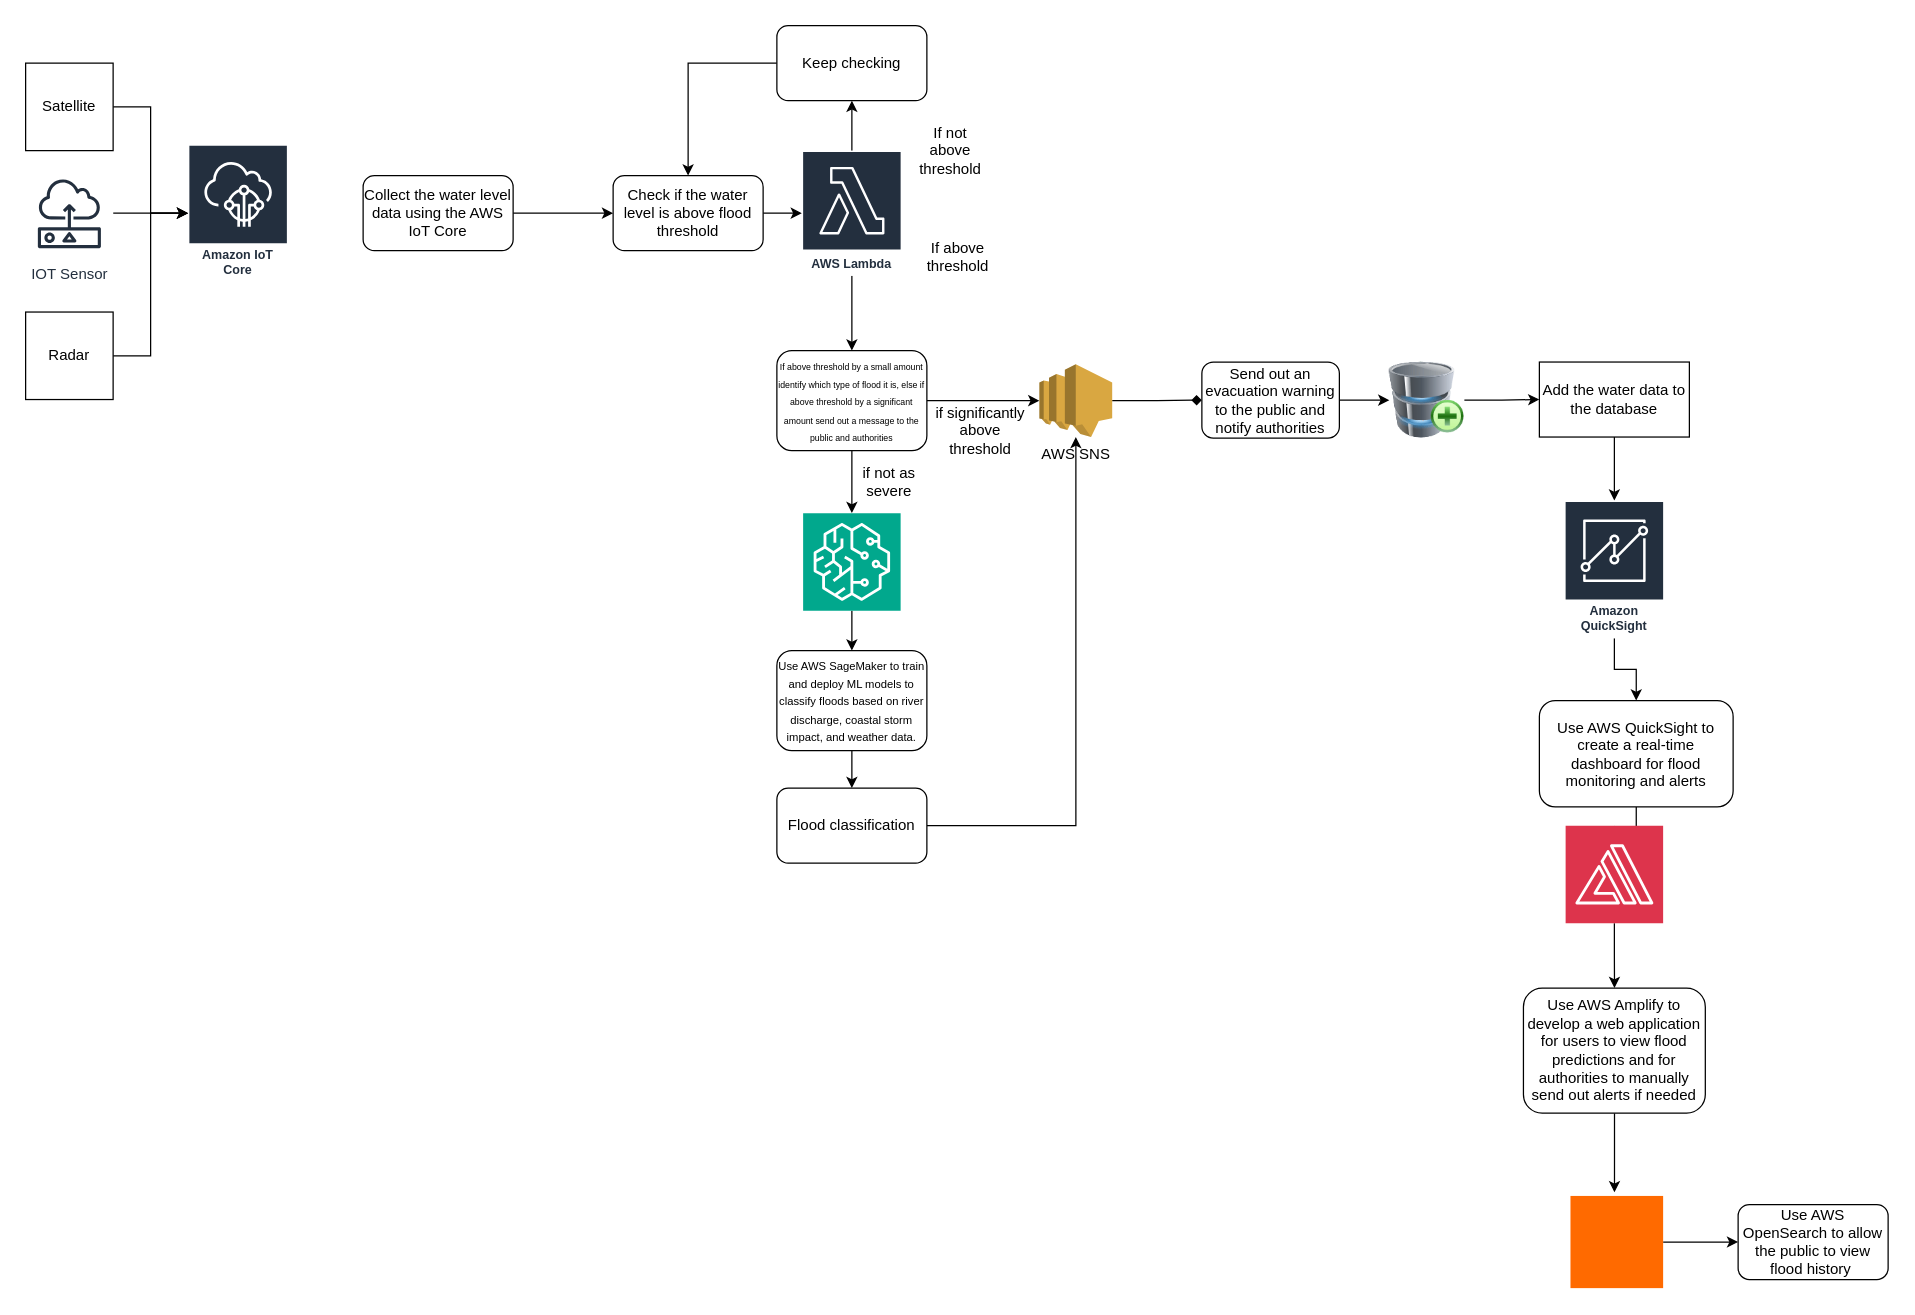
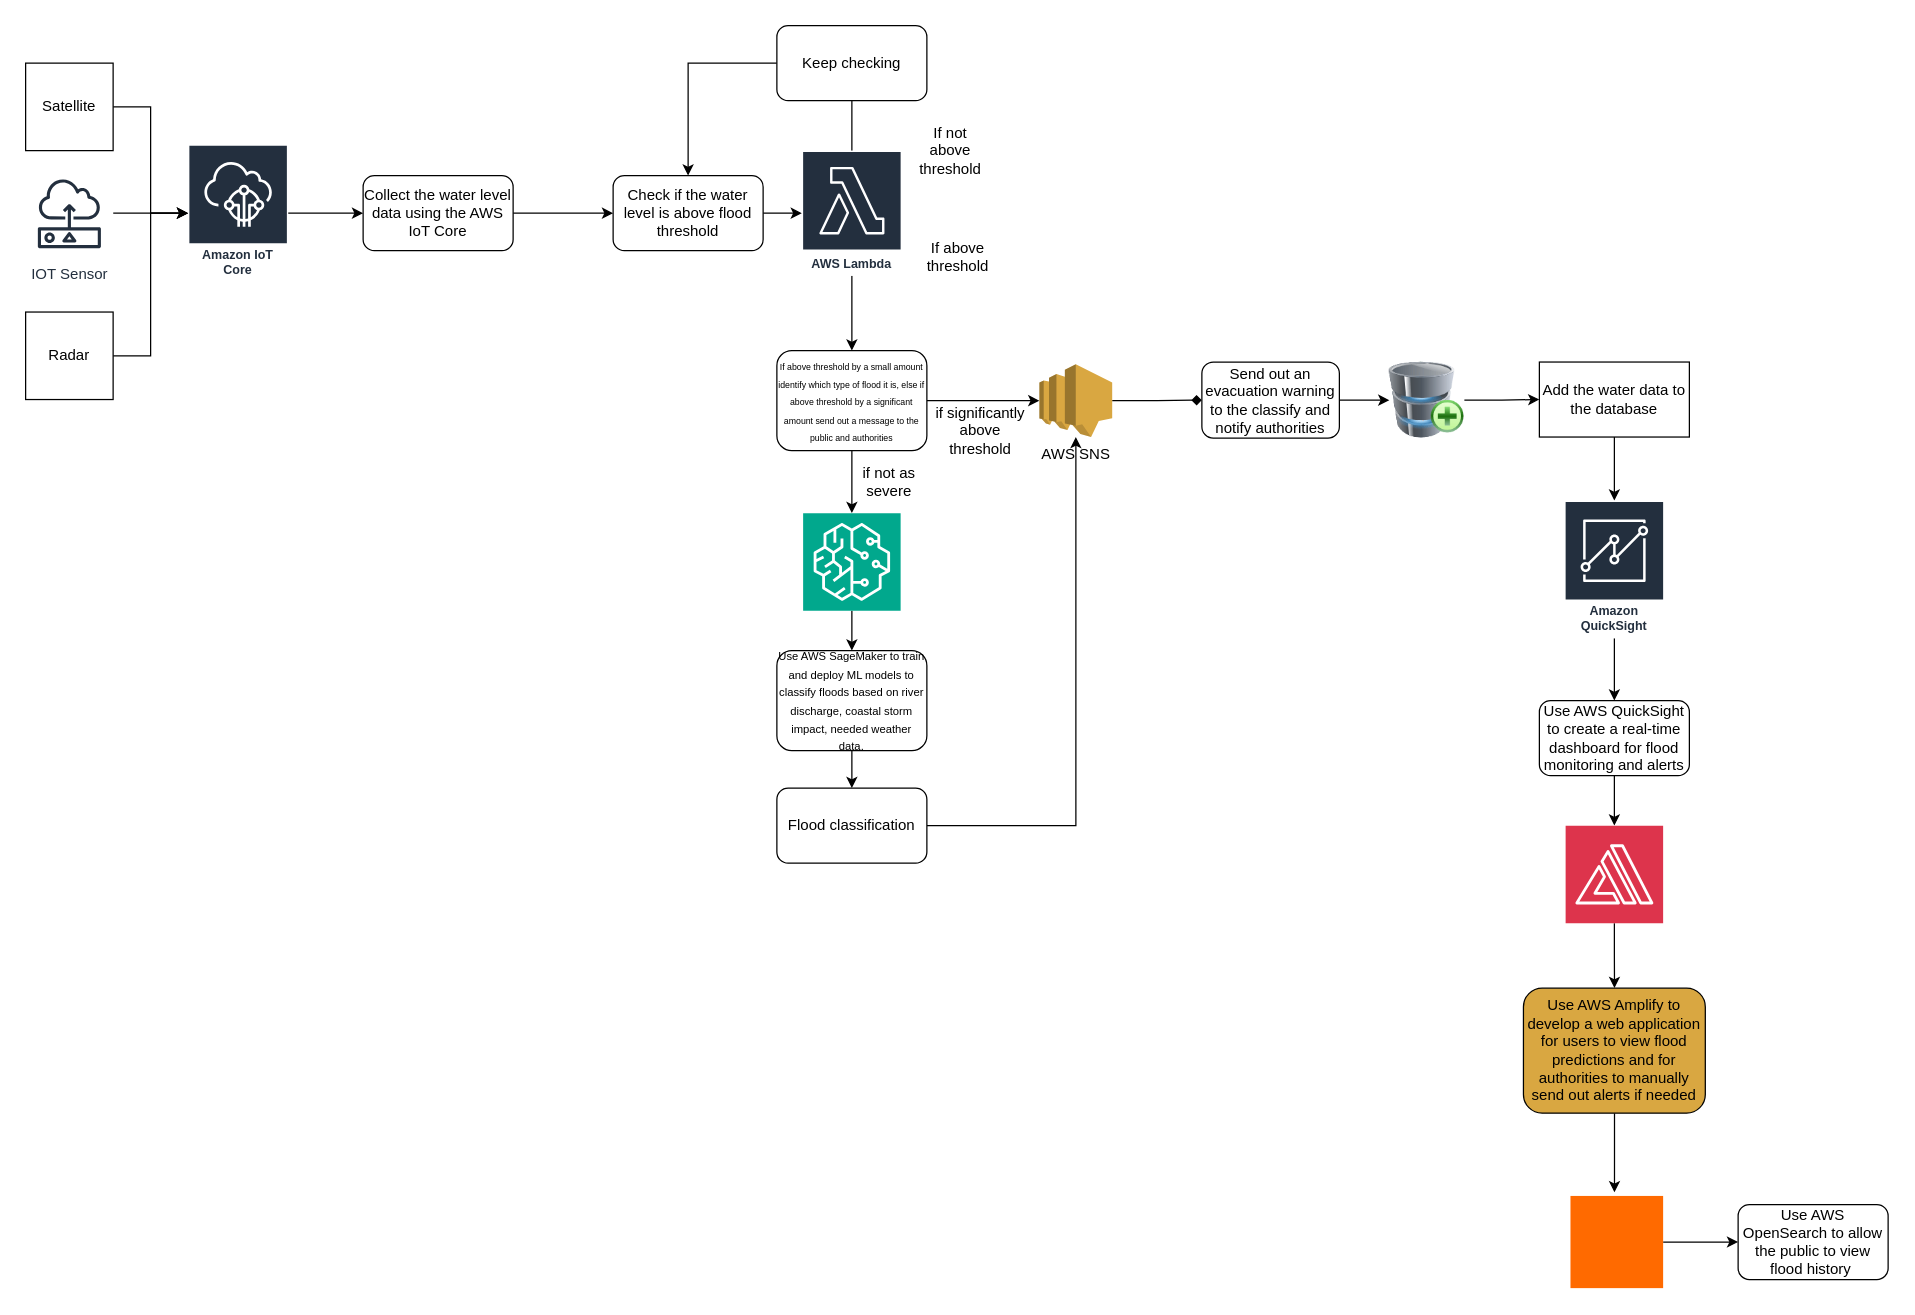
  <mxCell id="0" />
  <mxCell id="1" parent="0" />
  <mxCell id="2" style="edgeStyle=orthogonalEdgeStyle;rounded=0;orthogonalLoop=1;jettySize=auto;html=1;" parent="1" source="3" target="25" edge="1"><mxGeometry relative="1" as="geometry"><mxPoint x="150" y="170" as="targetPoint" /></mxGeometry></mxCell>
  <mxCell id="3" value="IOT Sensor" style="sketch=0;outlineConnect=0;fontColor=#232F3E;gradientColor=none;strokeColor=#232F3E;fillColor=#ffffff;dashed=0;verticalLabelPosition=bottom;verticalAlign=top;align=center;html=1;fontSize=12;fontStyle=0;aspect=fixed;shape=mxgraph.aws4.resourceIcon;resIcon=mxgraph.aws4.sensor;" parent="1" vertex="1"><mxGeometry y="135" width="70" height="70" as="geometry" x="20" /></mxCell>
  <mxCell id="4" style="edgeStyle=orthogonalEdgeStyle;rounded=0;orthogonalLoop=1;jettySize=auto;html=1;entryX=0;entryY=0.5;entryDx=0;entryDy=0;entryPerimeter=0;" parent="1" source="5" target="25" edge="1"><mxGeometry relative="1" as="geometry"><mxPoint x="230" y="240" as="targetPoint" /></mxGeometry></mxCell>
  <mxCell id="5" value="Radar" style="whiteSpace=wrap;html=1;aspect=fixed;" parent="1" vertex="1"><mxGeometry y="249.13" width="70" height="70" as="geometry" x="20" /></mxCell>
  <mxCell id="6" style="edgeStyle=orthogonalEdgeStyle;rounded=0;orthogonalLoop=1;jettySize=auto;html=1;entryX=0;entryY=0.5;entryDx=0;entryDy=0;entryPerimeter=0;" parent="1" source="7" target="25" edge="1"><mxGeometry relative="1" as="geometry"><mxPoint x="145" y="160" as="targetPoint" /></mxGeometry></mxCell>
  <mxCell id="7" value="Satellite" style="whiteSpace=wrap;html=1;aspect=fixed;" parent="1" vertex="1"><mxGeometry y="50" width="70" height="70" as="geometry" x="20" /></mxCell>
  <mxCell id="8" style="edgeStyle=orthogonalEdgeStyle;rounded=0;orthogonalLoop=1;jettySize=auto;html=1;" parent="1" source="9" target="38" edge="1"><mxGeometry relative="1" as="geometry"><mxPoint x="650" y="170" as="targetPoint" /></mxGeometry></mxCell>
  <mxCell id="9" value="Check if the water level is above flood threshold" style="rounded=1;whiteSpace=wrap;html=1;" parent="1" vertex="1"><mxGeometry x="490" y="140" width="120" height="60" as="geometry" /></mxCell>
  <mxCell id="10" style="edgeStyle=orthogonalEdgeStyle;rounded=0;orthogonalLoop=1;jettySize=auto;html=1;" parent="1" source="11" target="9" edge="1"><mxGeometry relative="1" as="geometry" /></mxCell>
  <mxCell id="11" value="Keep checking" style="rounded=1;whiteSpace=wrap;html=1;glass=0;shadow=0;" parent="1" vertex="1"><mxGeometry x="621" y="20" width="120" height="60" as="geometry" /></mxCell>
  <mxCell id="12" style="edgeStyle=orthogonalEdgeStyle;rounded=0;orthogonalLoop=1;jettySize=auto;html=1;" parent="1" source="14" target="16" edge="1"><mxGeometry relative="1" as="geometry"><mxPoint x="791" y="320" as="targetPoint" /></mxGeometry></mxCell>
  <mxCell id="13" style="edgeStyle=orthogonalEdgeStyle;rounded=0;orthogonalLoop=1;jettySize=auto;html=1;entryX=0.5;entryY=0;entryDx=0;entryDy=0;entryPerimeter=0;" parent="1" source="14" target="33" edge="1"><mxGeometry relative="1" as="geometry"><mxPoint x="681" y="410" as="targetPoint" /></mxGeometry></mxCell>
  <mxCell id="14" value="&lt;font style=&quot;font-size: 7px;&quot;&gt;If above threshold by a small amount&lt;/font&gt;&lt;div&gt;&lt;font style=&quot;font-size: 7px;&quot;&gt;identify which type of flood it is, else if above threshold by a significant amount send out a message to the public and authorities&lt;/font&gt;&lt;/div&gt;" style="rounded=1;whiteSpace=wrap;html=1;align=center;" parent="1" vertex="1"><mxGeometry x="621" y="280" width="120" height="80" as="geometry" /></mxCell>
  <mxCell id="15" style="edgeStyle=orthogonalEdgeStyle;rounded=0;orthogonalLoop=1;jettySize=auto;html=1;endArrow=diamond;" parent="1" source="16" target="18" edge="1"><mxGeometry relative="1" as="geometry"><mxPoint x="891" y="320.005" as="targetPoint" /></mxGeometry></mxCell>
  <mxCell id="16" value="AWS SNS" style="outlineConnect=0;dashed=0;verticalLabelPosition=bottom;verticalAlign=top;align=center;html=1;shape=mxgraph.aws3.sns;fillColor=#D9A741;gradientColor=none;" parent="1" vertex="1"><mxGeometry x="831" y="290.88" width="58.25" height="58.25" as="geometry" /></mxCell>
  <mxCell id="17" style="edgeStyle=orthogonalEdgeStyle;rounded=0;orthogonalLoop=1;jettySize=auto;html=1;" parent="1" source="18" target="29" edge="1"><mxGeometry relative="1" as="geometry"><mxPoint x="1131" y="320" as="targetPoint" /></mxGeometry></mxCell>
- <mxCell id="18" value="Send out an evacuation warning to the public and notify authorities" style="rounded=1;whiteSpace=wrap;html=1;" parent="1" vertex="1"><mxGeometry x="961" y="289.13" width="110" height="60.87" as="geometry" /></mxCell>
+ <mxCell id="18" value="Send out an evacuation warning to the classify and notify authorities" style="rounded=1;whiteSpace=wrap;html=1;" parent="1" vertex="1"><mxGeometry x="961" y="289.13" width="110" height="60.87" as="geometry" /></mxCell>
  <mxCell id="19" value="if&amp;nbsp;significantly above threshold" style="text;html=1;align=center;verticalAlign=middle;whiteSpace=wrap;rounded=0;" parent="1" vertex="1"><mxGeometry x="771" y="339.13" width="26" height="10" as="geometry" /></mxCell>
  <mxCell id="20" value="If not above threshold" style="text;html=1;align=center;verticalAlign=middle;whiteSpace=wrap;rounded=0;" parent="1" vertex="1"><mxGeometry x="730" y="105" width="60" height="30" as="geometry" /></mxCell>
  <mxCell id="21" value="If above threshold" style="text;html=1;align=center;verticalAlign=middle;whiteSpace=wrap;rounded=0;" parent="1" vertex="1"><mxGeometry x="736" y="190" width="60" height="30" as="geometry" /></mxCell>
  <mxCell id="22" style="edgeStyle=orthogonalEdgeStyle;rounded=0;orthogonalLoop=1;jettySize=auto;html=1;" parent="1" source="23" target="16" edge="1"><mxGeometry relative="1" as="geometry" /></mxCell>
  <mxCell id="23" value="Flood classification" style="rounded=1;whiteSpace=wrap;html=1;" parent="1" vertex="1"><mxGeometry x="621" y="630" width="120" height="60" as="geometry" /></mxCell>
+ <mxCell id="24" style="edgeStyle=orthogonalEdgeStyle;rounded=0;orthogonalLoop=1;jettySize=auto;html=1;" parent="1" source="25" target="27" edge="1"><mxGeometry relative="1" as="geometry"><mxPoint x="260" y="170" as="targetPoint" /></mxGeometry></mxCell>
  <mxCell id="25" value="Amazon IoT Core" style="sketch=0;outlineConnect=0;fontColor=#232F3E;gradientColor=none;strokeColor=#ffffff;fillColor=#232F3E;dashed=0;verticalLabelPosition=middle;verticalAlign=bottom;align=center;html=1;whiteSpace=wrap;fontSize=10;fontStyle=1;spacing=3;shape=mxgraph.aws4.productIcon;prIcon=mxgraph.aws4.iot_core;" parent="1" vertex="1"><mxGeometry x="150" y="115" width="80" height="110" as="geometry" /></mxCell>
  <mxCell id="26" style="edgeStyle=orthogonalEdgeStyle;rounded=0;orthogonalLoop=1;jettySize=auto;html=1;entryX=0;entryY=0.5;entryDx=0;entryDy=0;" parent="1" source="27" target="9" edge="1"><mxGeometry relative="1" as="geometry" /></mxCell>
  <mxCell id="27" value="Collect the water level data using the AWS IoT Core" style="rounded=1;whiteSpace=wrap;html=1;" parent="1" vertex="1"><mxGeometry x="290" y="140" width="120" height="60" as="geometry" /></mxCell>
  <mxCell id="28" style="edgeStyle=orthogonalEdgeStyle;rounded=0;orthogonalLoop=1;jettySize=auto;html=1;" parent="1" source="29" target="31" edge="1"><mxGeometry relative="1" as="geometry"><mxPoint x="1201" y="319.57" as="targetPoint" /></mxGeometry></mxCell>
  <mxCell id="29" value="" style="image;html=1;image=img/lib/clip_art/computers/Database_Add_128x128.png" parent="1" vertex="1"><mxGeometry x="1111" y="284.57" width="60" height="70" as="geometry" /></mxCell>
  <mxCell id="30" style="edgeStyle=orthogonalEdgeStyle;rounded=0;orthogonalLoop=1;jettySize=auto;html=1;" parent="1" source="31" target="41" edge="1"><mxGeometry relative="1" as="geometry" /></mxCell>
  <mxCell id="31" value="Add the water data to the database" style="whiteSpace=wrap;html=1;rounded=0;" parent="1" vertex="1"><mxGeometry x="1231" y="289.13" width="120" height="60" as="geometry" /></mxCell>
  <mxCell id="32" style="edgeStyle=orthogonalEdgeStyle;rounded=0;orthogonalLoop=1;jettySize=auto;html=1;" parent="1" source="33" target="35" edge="1"><mxGeometry relative="1" as="geometry"><mxPoint x="681" y="520" as="targetPoint" /></mxGeometry></mxCell>
  <mxCell id="33" value="" style="sketch=0;points=[[0,0,0],[0.25,0,0],[0.5,0,0],[0.75,0,0],[1,0,0],[0,1,0],[0.25,1,0],[0.5,1,0],[0.75,1,0],[1,1,0],[0,0.25,0],[0,0.5,0],[0,0.75,0],[1,0.25,0],[1,0.5,0],[1,0.75,0]];outlineConnect=0;fontColor=#232F3E;fillColor=#01A88D;strokeColor=#ffffff;dashed=0;verticalLabelPosition=bottom;verticalAlign=top;align=center;html=1;fontSize=12;fontStyle=0;aspect=fixed;shape=mxgraph.aws4.resourceIcon;resIcon=mxgraph.aws4.sagemaker;" parent="1" vertex="1"><mxGeometry x="642" y="410" width="78" height="78" as="geometry" /></mxCell>
  <mxCell id="34" style="edgeStyle=orthogonalEdgeStyle;rounded=0;orthogonalLoop=1;jettySize=auto;html=1;entryX=0.5;entryY=0;entryDx=0;entryDy=0;" parent="1" source="35" target="23" edge="1"><mxGeometry relative="1" as="geometry" /></mxCell>
- <mxCell id="35" value="&lt;font style=&quot;font-size: 9px;&quot;&gt;Use AWS SageMaker to train and deploy ML models to classify floods based on river discharge, coastal storm impact, and weather data.&lt;/font&gt;" style="rounded=1;whiteSpace=wrap;html=1;" parent="1" vertex="1"><mxGeometry x="621" y="520" width="120" height="80" as="geometry" /></mxCell>
- <mxCell id="36" style="edgeStyle=orthogonalEdgeStyle;rounded=0;orthogonalLoop=1;jettySize=auto;html=1;entryX=0.5;entryY=1;entryDx=0;entryDy=0;" parent="1" source="38" target="11" edge="1"><mxGeometry relative="1" as="geometry" /></mxCell>
+ <mxCell id="35" value="&lt;font style=&quot;font-size: 9px;&quot;&gt;Use AWS SageMaker to train and deploy ML models to classify floods based on river discharge, coastal storm impact, needed weather data.&lt;/font&gt;" style="rounded=1;whiteSpace=wrap;html=1;" parent="1" vertex="1"><mxGeometry x="621" y="520" width="120" height="80" as="geometry" /></mxCell>
+ <mxCell id="36" style="edgeStyle=orthogonalEdgeStyle;rounded=0;orthogonalLoop=1;jettySize=auto;html=1;entryX=0.5;entryY=1;entryDx=0;entryDy=0;endArrow=none;" parent="1" source="38" target="11" edge="1"><mxGeometry relative="1" as="geometry" /></mxCell>
  <mxCell id="37" style="edgeStyle=orthogonalEdgeStyle;rounded=0;orthogonalLoop=1;jettySize=auto;html=1;entryX=0.5;entryY=0;entryDx=0;entryDy=0;" parent="1" source="38" target="14" edge="1"><mxGeometry relative="1" as="geometry" /></mxCell>
  <mxCell id="38" value="AWS Lambda" style="sketch=0;outlineConnect=0;fontColor=#232F3E;gradientColor=none;strokeColor=#ffffff;fillColor=#232F3E;dashed=0;verticalLabelPosition=middle;verticalAlign=bottom;align=center;html=1;whiteSpace=wrap;fontSize=10;fontStyle=1;spacing=3;shape=mxgraph.aws4.productIcon;prIcon=mxgraph.aws4.lambda;" parent="1" vertex="1"><mxGeometry x="641" y="120" width="80" height="100" as="geometry" /></mxCell>
  <mxCell id="39" value="if not as severe" style="text;html=1;align=center;verticalAlign=middle;whiteSpace=wrap;rounded=0;" parent="1" vertex="1"><mxGeometry x="681" y="370" width="60" height="30" as="geometry" /></mxCell>
  <mxCell id="40" style="edgeStyle=orthogonalEdgeStyle;rounded=0;orthogonalLoop=1;jettySize=auto;html=1;" parent="1" source="41" target="43" edge="1"><mxGeometry relative="1" as="geometry"><mxPoint x="1291" y="550" as="targetPoint" /></mxGeometry></mxCell>
  <mxCell id="41" value="Amazon QuickSight" style="sketch=0;outlineConnect=0;fontColor=#232F3E;gradientColor=none;strokeColor=#ffffff;fillColor=#232F3E;dashed=0;verticalLabelPosition=middle;verticalAlign=bottom;align=center;html=1;whiteSpace=wrap;fontSize=10;fontStyle=1;spacing=3;shape=mxgraph.aws4.productIcon;prIcon=mxgraph.aws4.quicksight;" parent="1" vertex="1"><mxGeometry x="1251" y="400" width="80" height="110" as="geometry" /></mxCell>
  <mxCell id="42" style="edgeStyle=orthogonalEdgeStyle;rounded=0;orthogonalLoop=1;jettySize=auto;html=1;entryX=0.5;entryY=0;entryDx=0;entryDy=0;entryPerimeter=0;" parent="1" source="43" target="45" edge="1"><mxGeometry relative="1" as="geometry"><mxPoint x="1291" y="660" as="targetPoint" /></mxGeometry></mxCell>
- <mxCell id="43" value="Use AWS QuickSight to create a real-time dashboard for flood monitoring and alerts" style="rounded=1;whiteSpace=wrap;html=1;" parent="1" vertex="1"><mxGeometry x="1231" y="560" width="155" height="85" as="geometry" /></mxCell>
+ <mxCell id="43" value="Use AWS QuickSight to create a real-time dashboard for flood monitoring and alerts" style="rounded=1;whiteSpace=wrap;html=1;" parent="1" vertex="1"><mxGeometry x="1231" y="560" width="120" height="60" as="geometry" /></mxCell>
  <mxCell id="44" style="edgeStyle=orthogonalEdgeStyle;rounded=0;orthogonalLoop=1;jettySize=auto;html=1;" parent="1" source="45" target="47" edge="1"><mxGeometry relative="1" as="geometry"><mxPoint x="1291" y="780" as="targetPoint" /></mxGeometry></mxCell>
  <mxCell id="45" value="" style="sketch=0;points=[[0,0,0],[0.25,0,0],[0.5,0,0],[0.75,0,0],[1,0,0],[0,1,0],[0.25,1,0],[0.5,1,0],[0.75,1,0],[1,1,0],[0,0.25,0],[0,0.5,0],[0,0.75,0],[1,0.25,0],[1,0.5,0],[1,0.75,0]];outlineConnect=0;fontColor=#232F3E;fillColor=#DD344C;strokeColor=#ffffff;dashed=0;verticalLabelPosition=bottom;verticalAlign=top;align=center;html=1;fontSize=12;fontStyle=0;aspect=fixed;shape=mxgraph.aws4.resourceIcon;resIcon=mxgraph.aws4.amplify;" parent="1" vertex="1"><mxGeometry x="1252" y="660" width="78" height="78" as="geometry" /></mxCell>
  <mxCell id="46" style="edgeStyle=orthogonalEdgeStyle;rounded=0;orthogonalLoop=1;jettySize=auto;html=1;entryX=0.475;entryY=-0.039;entryDx=0;entryDy=0;entryPerimeter=0;" parent="1" source="47" target="49" edge="1"><mxGeometry relative="1" as="geometry"><mxPoint x="1291" y="930" as="targetPoint" /></mxGeometry></mxCell>
- <mxCell id="47" value="Use AWS Amplify to develop a web application for users to view flood predictions and for authorities to manually send out alerts if needed" style="rounded=1;whiteSpace=wrap;html=1;" parent="1" vertex="1"><mxGeometry x="1218.25" y="790" width="145.5" height="100" as="geometry" /></mxCell>
+ <mxCell id="47" value="Use AWS Amplify to develop a web application for users to view flood predictions and for authorities to manually send out alerts if needed" style="rounded=1;whiteSpace=wrap;html=1;fillColor=#d9a741;" parent="1" vertex="1"><mxGeometry x="1218.25" y="790" width="145.5" height="100" as="geometry" /></mxCell>
  <mxCell id="48" style="edgeStyle=orthogonalEdgeStyle;rounded=0;orthogonalLoop=1;jettySize=auto;html=1;" parent="1" source="49" target="50" edge="1"><mxGeometry relative="1" as="geometry"><mxPoint x="1370" y="993.125" as="targetPoint" /></mxGeometry></mxCell>
  <mxCell id="49" value="" style="points=[];aspect=fixed;html=1;align=center;shadow=0;dashed=0;fillColor=#FF6A00;strokeColor=none;shape=mxgraph.alibaba_cloud.opensearch;" parent="1" vertex="1"><mxGeometry x="1255.88" y="956.25" width="74.12" height="73.75" as="geometry" /></mxCell>
  <mxCell id="50" value="Use AWS OpenSearch to allow the public to view flood history&amp;nbsp;" style="rounded=1;whiteSpace=wrap;html=1;" parent="1" vertex="1"><mxGeometry x="1390" y="963.125" width="120" height="60" as="geometry" /></mxCell>
